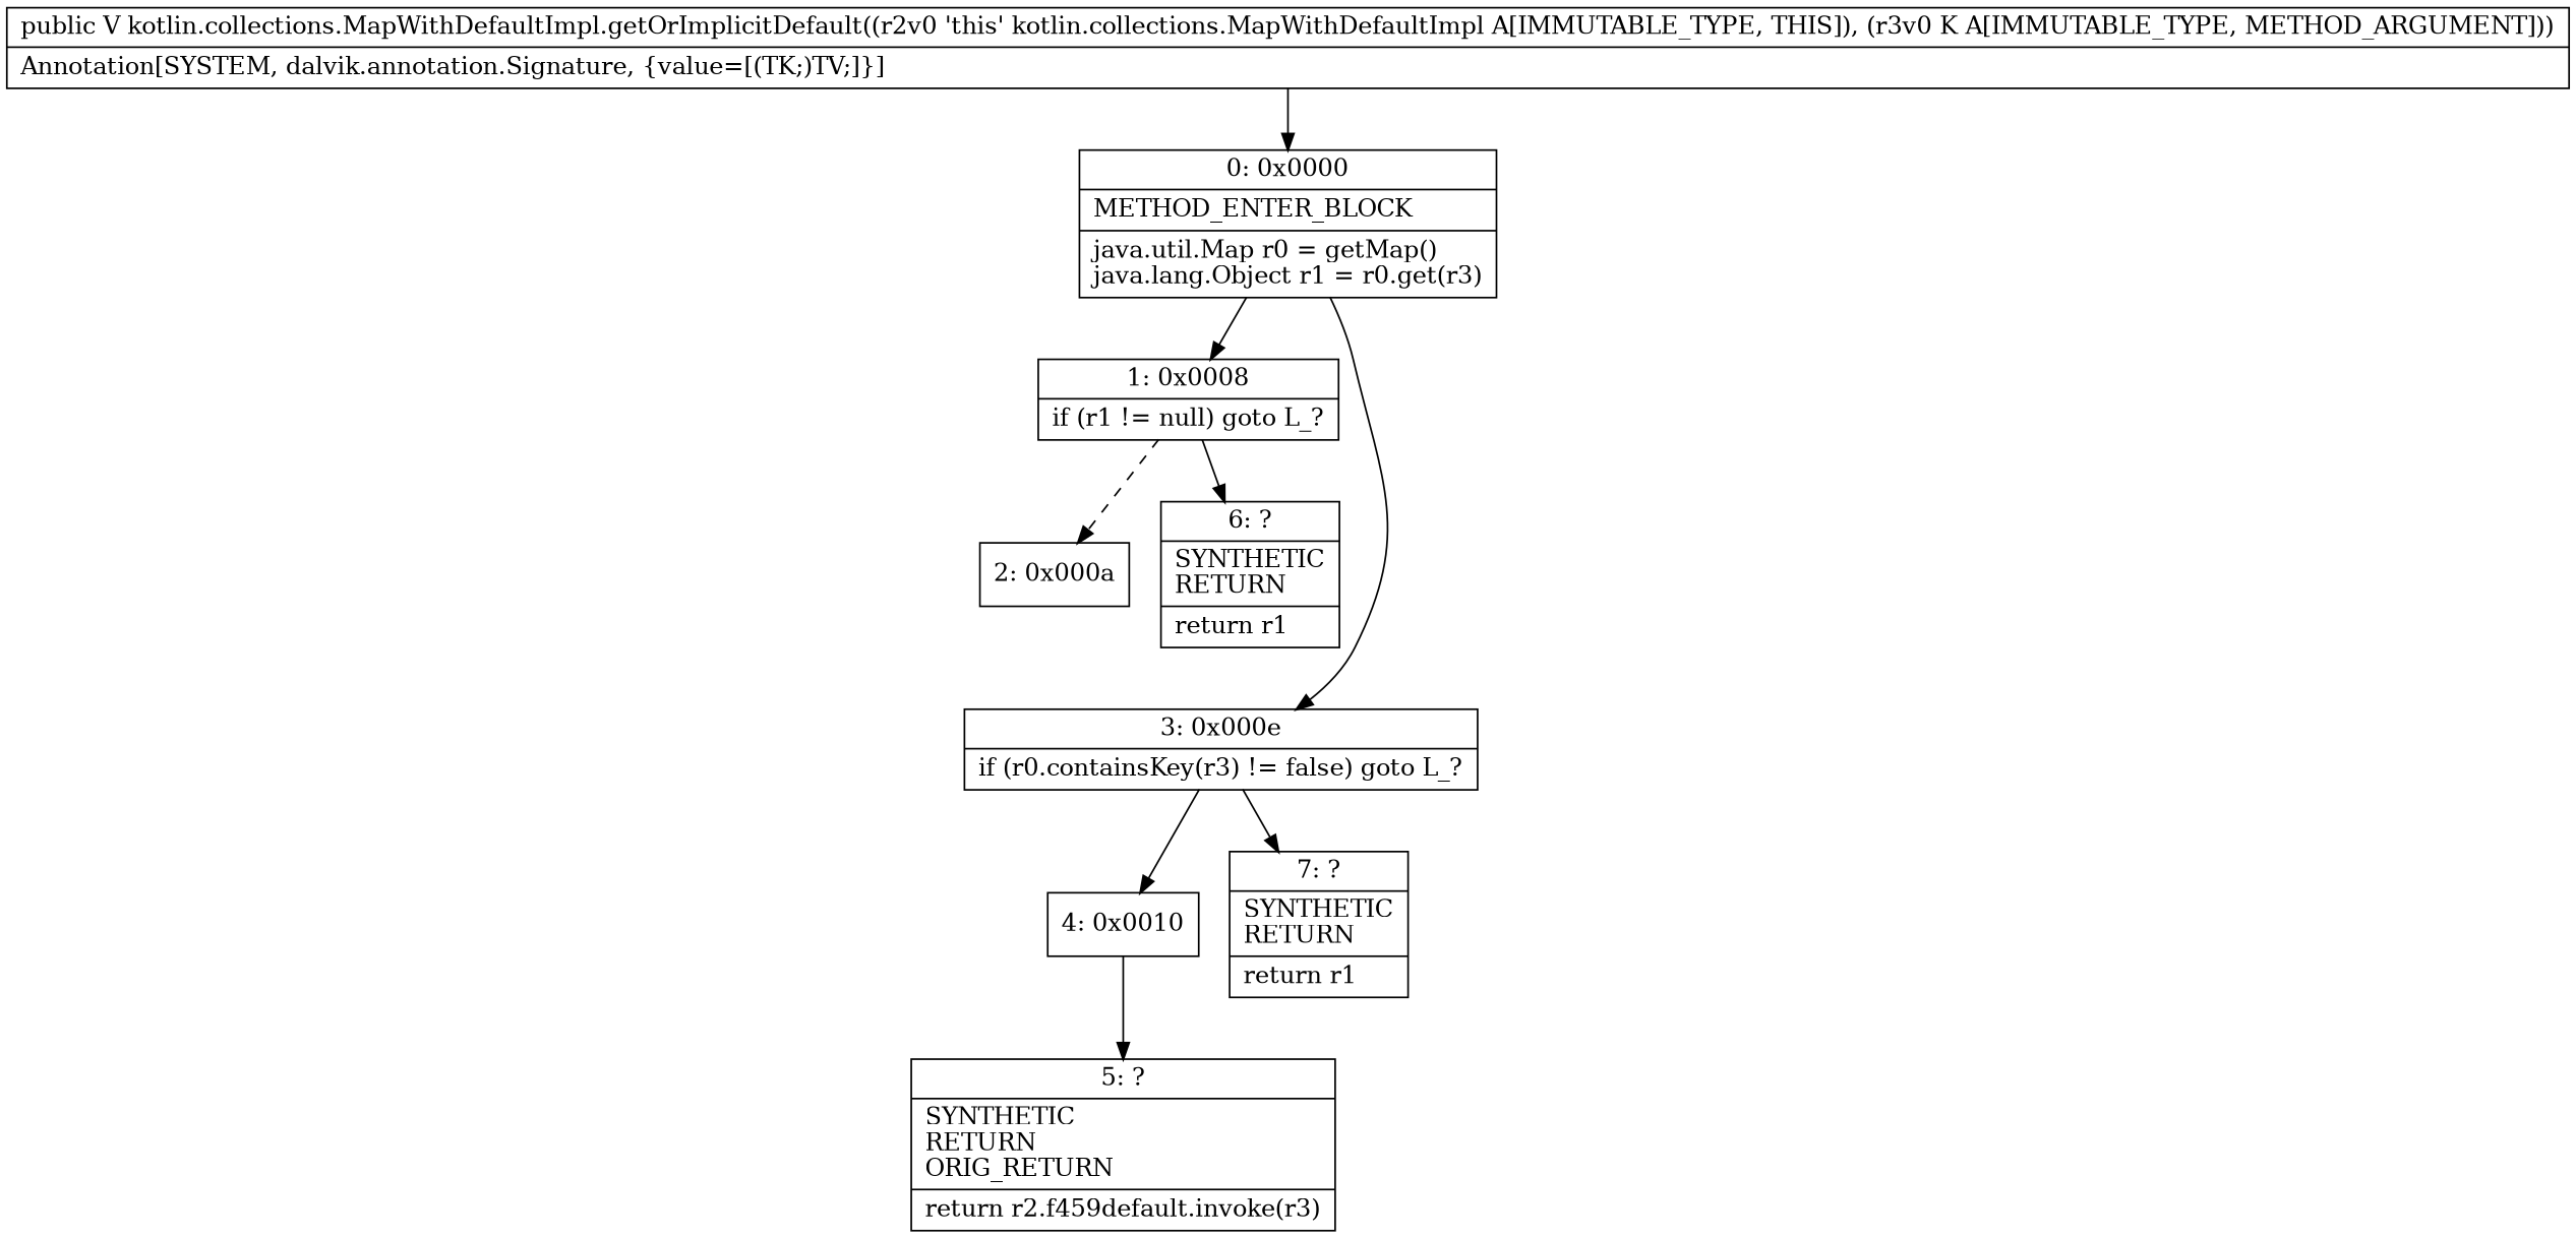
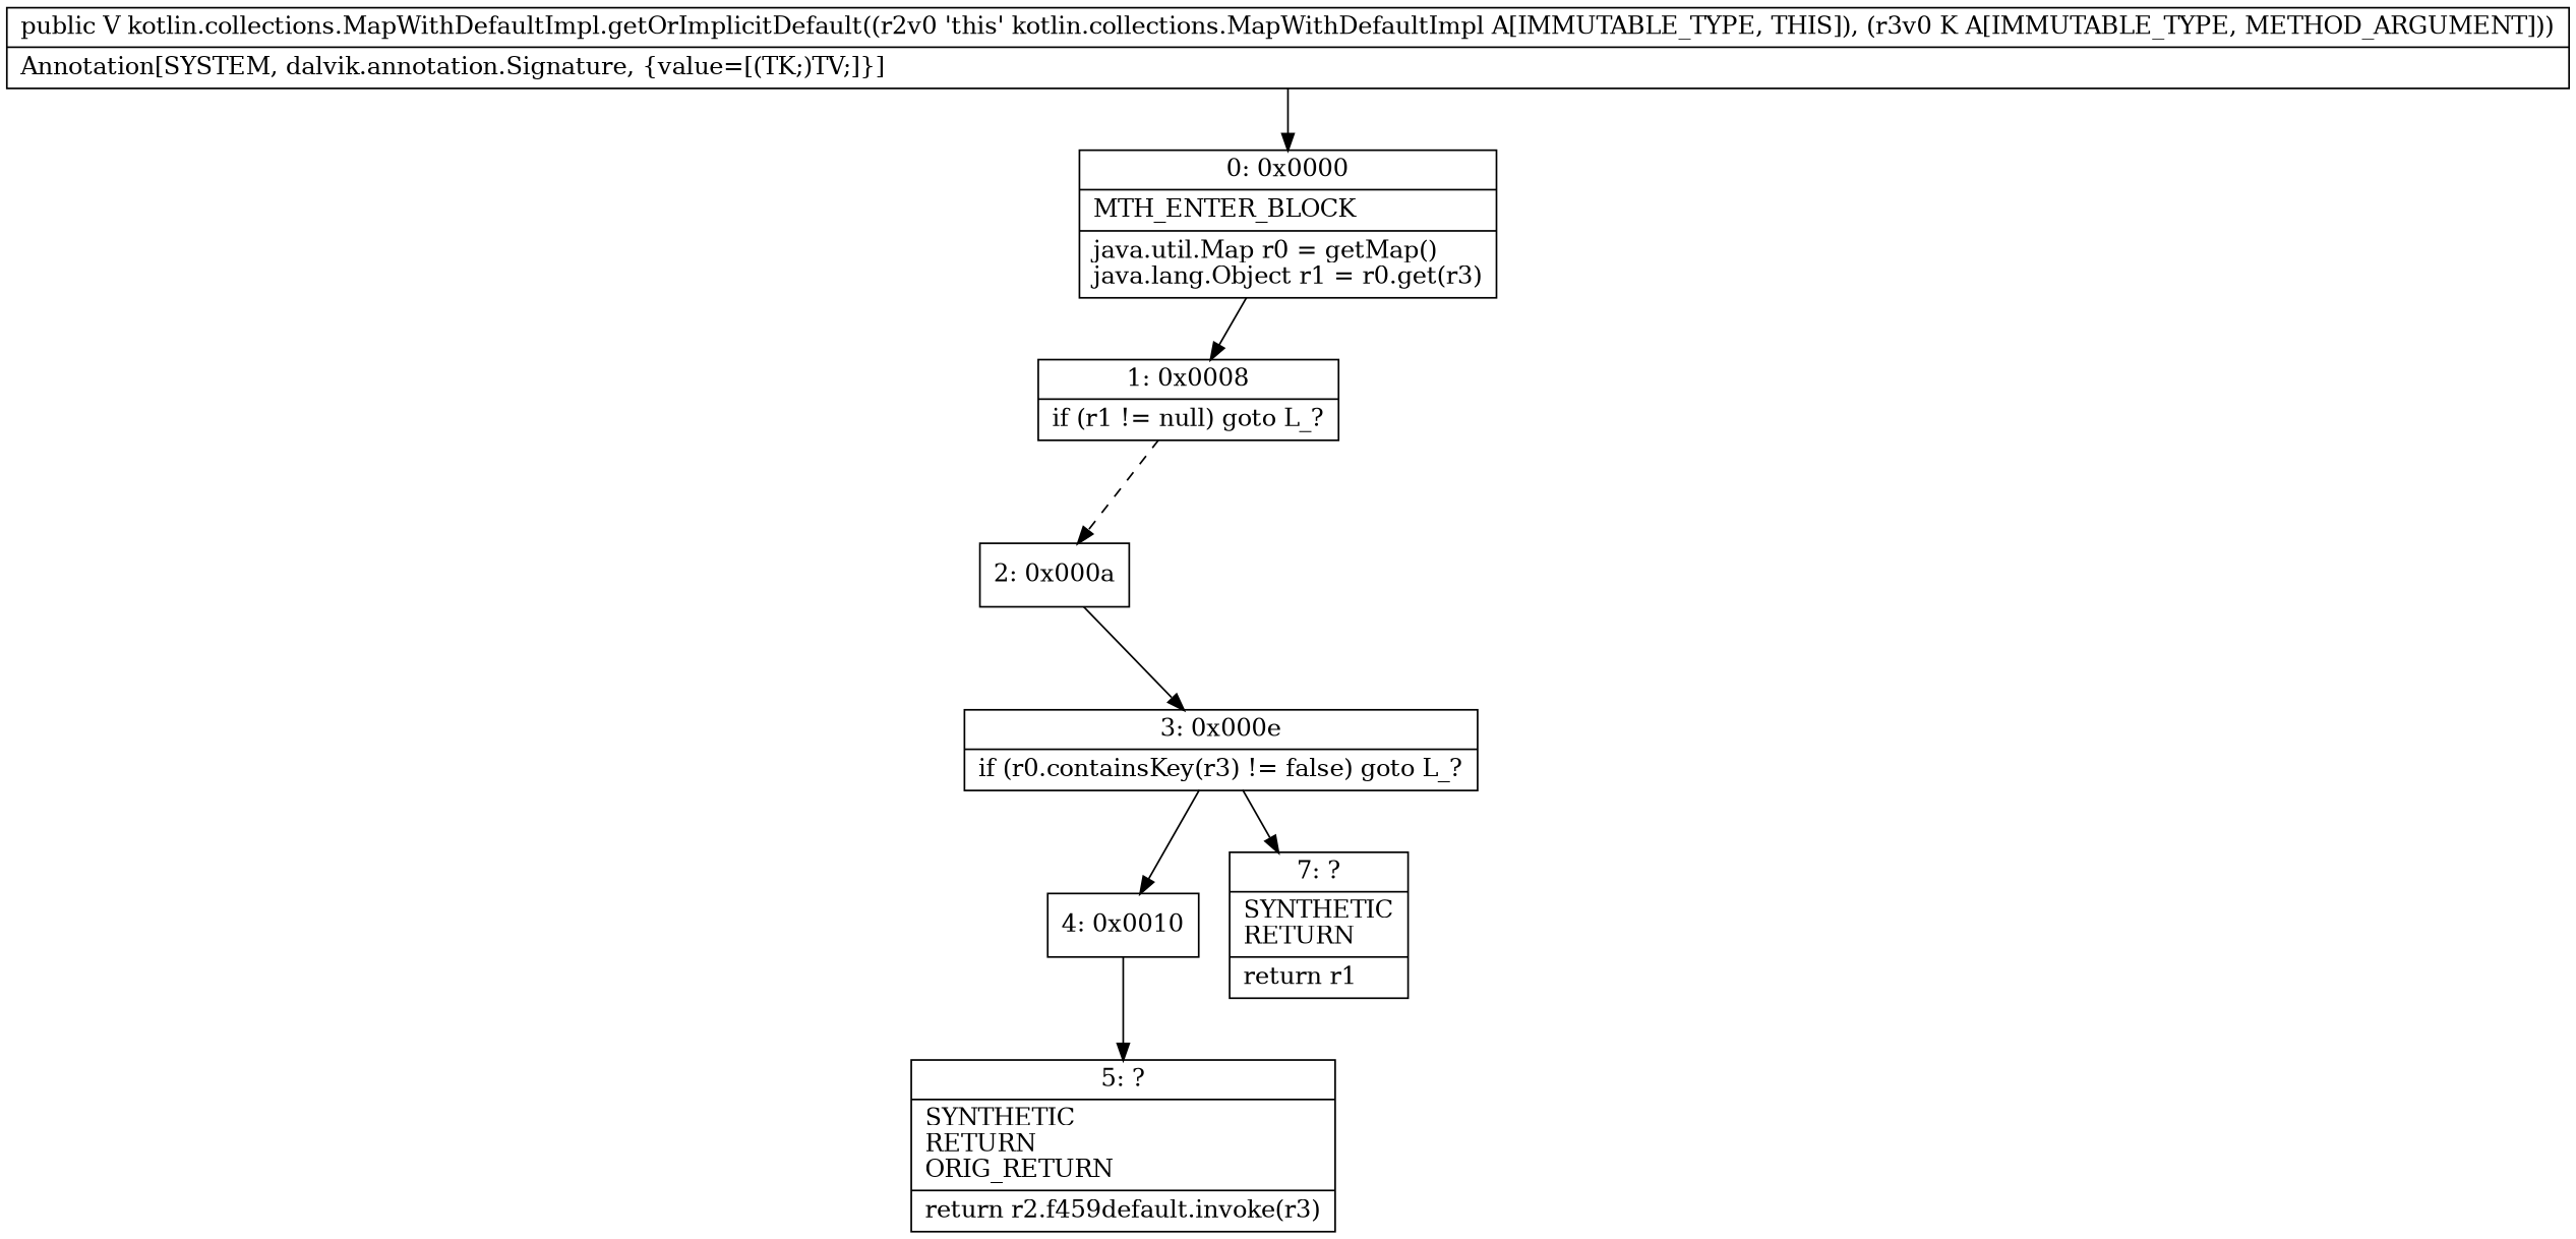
  digraph {
    node [shape=record]
-   n1 [label="{0\:\ 0x0000|METHOD_ENTER_BLOCK\l|java.util.Map r0 = getMap()\ljava.lang.Object r1 = r0.get(r3)\l}"]
+   n1 [label="{0\:\ 0x0000|MTH_ENTER_BLOCK\l|java.util.Map r0 = getMap()\ljava.lang.Object r1 = r0.get(r3)\l}"]
    n2 [label="{1\:\ 0x0008|if (r1 != null) goto L_?\l}"]
    n3 [label="{2\:\ 0x000a}"]
-   n4 [label="{6\:\ ?|SYNTHETIC\lRETURN\l|return r1\l}"]
    n5 [label="{3\:\ 0x000e|if (r0.containsKey(r3) != false) goto L_?\l}"]
    n6 [label="{4\:\ 0x0010}"]
    n7 [label="{7\:\ ?|SYNTHETIC\lRETURN\l|return r1\l}"]
    n8 [label="{5\:\ ?|SYNTHETIC\lRETURN\lORIG_RETURN\l|return r2.f459default.invoke(r3)\l}"]
    n9 [label="{public V kotlin.collections.MapWithDefaultImpl.getOrImplicitDefault((r2v0 'this' kotlin.collections.MapWithDefaultImpl A[IMMUTABLE_TYPE, THIS]), (r3v0 K A[IMMUTABLE_TYPE, METHOD_ARGUMENT]))  | Annotation[SYSTEM, dalvik.annotation.Signature, \{value=[(TK;)TV;]\}]\l}"]
    n1 -> n2
    n2 -> n3 [style=dashed]
-   n2 -> n4
-   n1 -> n5
+   n3 -> n5
    n5 -> n6 [style=solid]
    n5 -> n7
    n6 -> n8
    n9 -> n1
  }
